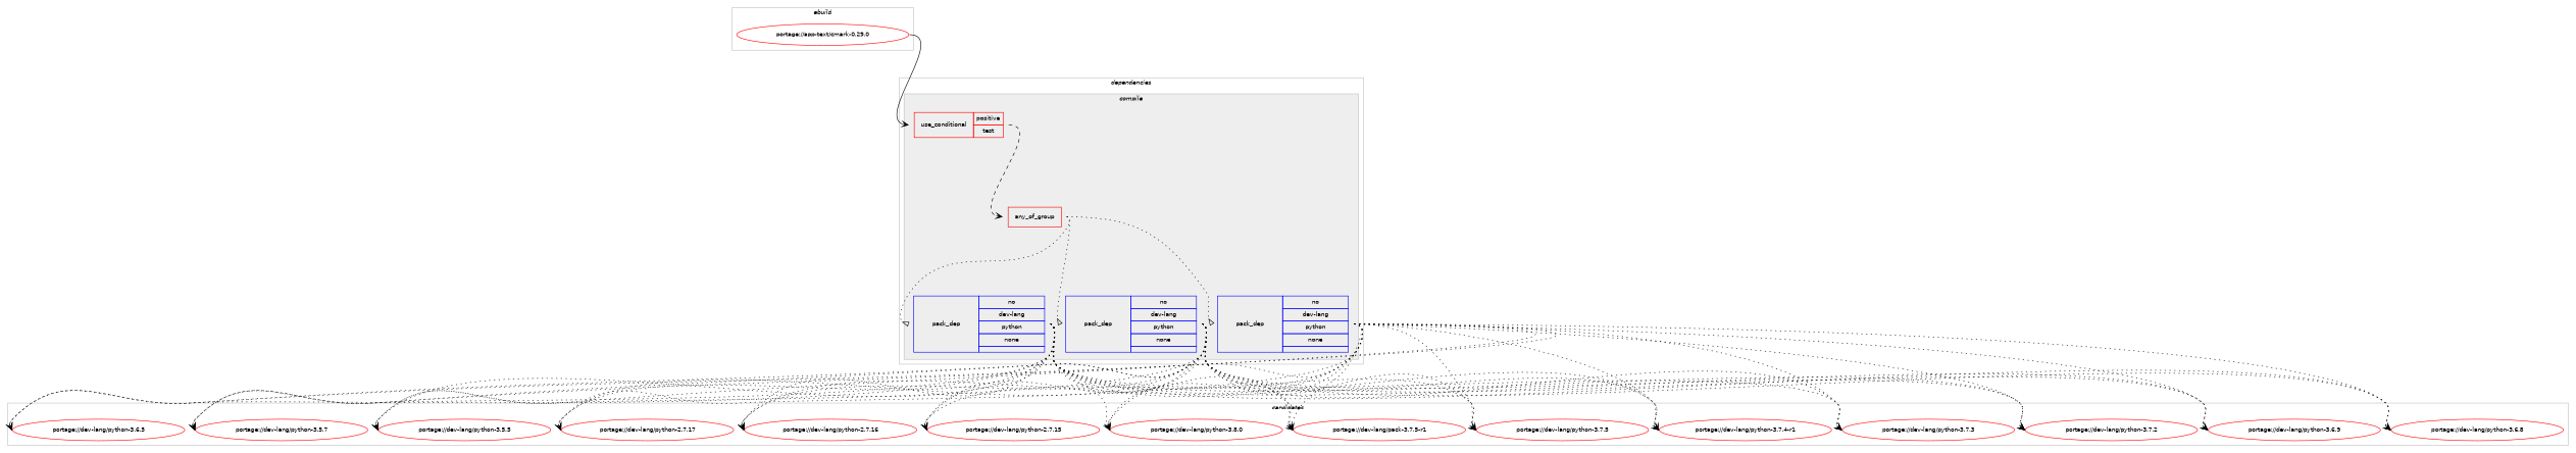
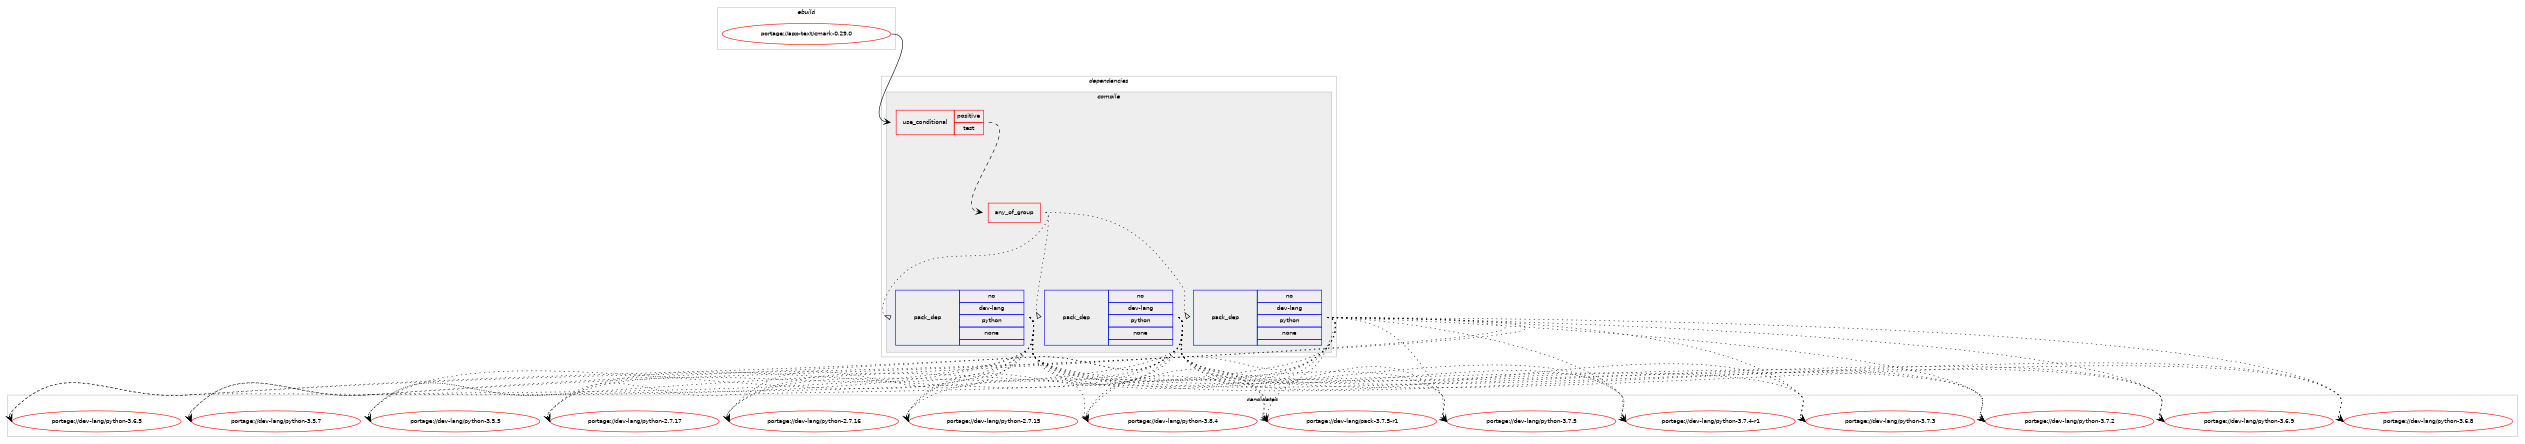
  digraph {
    compound=true
    concentrate=true
    fontname=Helvetica
    fontsize=10
    newrank=true
    rankdir=TB
    ranksep=1.5
    node [color=red fontname=Helvetica fontsize=10]
    edge [arrowhead=vee headport=w style=dotted tailport=e weight=100]
    n1 [label="portage://app-text/cmark-0.29.0" width=4]
    n2 [color=blue label=<<TABLE BORDER="0" CELLBORDER="1" CELLSPACING="0" CELLPADDING="4" WIDTH="220"><TR><TD ROWSPAN="6" CELLPADDING="30">pack_dep</TD></TR><TR><TD WIDTH="110">no</TD></TR><TR><TD>dev-lang</TD></TR><TR><TD>python</TD></TR><TR><TD>none</TD></TR><TR><TD></TD></TR></TABLE>> shape=none]
    n3 [color=blue label=<<TABLE BORDER="0" CELLBORDER="1" CELLSPACING="0" CELLPADDING="4" WIDTH="220"><TR><TD ROWSPAN="6" CELLPADDING="30">pack_dep</TD></TR><TR><TD WIDTH="110">no</TD></TR><TR><TD>dev-lang</TD></TR><TR><TD>python</TD></TR><TR><TD>none</TD></TR><TR><TD></TD></TR></TABLE>> shape=none]
    n4 [color=blue label=<<TABLE BORDER="0" CELLBORDER="1" CELLSPACING="0" CELLPADDING="4" WIDTH="220"><TR><TD ROWSPAN="6" CELLPADDING="30">pack_dep</TD></TR><TR><TD WIDTH="110">no</TD></TR><TR><TD>dev-lang</TD></TR><TR><TD>python</TD></TR><TR><TD>none</TD></TR><TR><TD></TD></TR></TABLE>> shape=none]
    n5 [label=<<TABLE BORDER="0" CELLBORDER="1" CELLSPACING="0" CELLPADDING="4"><TR><TD CELLPADDING="10">any_of_group</TD></TR></TABLE>> shape=none]
    n6 [label=<<TABLE BORDER="0" CELLBORDER="1" CELLSPACING="0" CELLPADDING="4"><TR><TD ROWSPAN="3" CELLPADDING="10">use_conditional</TD></TR><TR><TD>positive</TD></TR><TR><TD>test</TD></TR></TABLE>> shape=none]
    n7 [label="portage://dev-lang/python-2.7.15" width=4]
    n8 [label="portage://dev-lang/python-2.7.16" width=4]
    n9 [label="portage://dev-lang/python-2.7.17" width=4]
    n10 [label="portage://dev-lang/python-3.5.5" width=4]
    n11 [label="portage://dev-lang/python-3.5.7" width=4]
    n12 [label="portage://dev-lang/python-3.6.5" width=4]
    n13 [label="portage://dev-lang/python-3.6.8" width=4]
    n14 [label="portage://dev-lang/python-3.6.9" width=4]
    n15 [label="portage://dev-lang/python-3.7.2" width=4]
    n16 [label="portage://dev-lang/python-3.7.3" width=4]
    n17 [label="portage://dev-lang/python-3.7.4-r1" width=4]
    n18 [label="portage://dev-lang/python-3.7.5" width=4]
    n19 [label="portage://dev-lang/pack-3.7.5-r1" width=4]
-   n20 [label="portage://dev-lang/python-3.8.0" width=4]
+   n20 [label="portage://dev-lang/python-3.8.4" width=4]
    subgraph cluster_1 {
      color=gray
      label=<<i>ebuild</i>>
      rank=same
      n1
    }
    subgraph cluster_2 {
      color=gray
      label=<<i>dependencies</i>>
      subgraph cluster_3 {
        color=gray
        fillcolor="#eeeeee"
        label=<<i>compile</i>>
        style=filled
        subgraph sub_4 {
          color=gray
          fillcolor="#eeeeee"
          label=<<i>compile</i>>
          style=filled
          n6
          subgraph sub_5 {
            color=gray
            fillcolor="#eeeeee"
            label=<<i>compile</i>>
            style=filled
            n5
            subgraph sub_6 {
              color=gray
              fillcolor="#eeeeee"
              label=<<i>compile</i>>
              style=filled
              n2
            }
            subgraph sub_7 {
              color=gray
              fillcolor="#eeeeee"
              label=<<i>compile</i>>
              style=filled
              n3
            }
            subgraph sub_8 {
              color=gray
              fillcolor="#eeeeee"
              label=<<i>compile</i>>
              style=filled
              n4
            }
          }
        }
      }
      subgraph cluster_9 {
        color=gray
        fillcolor="#eeeeee"
        label=<<i>compile and run</i>>
        style=filled
      }
      subgraph cluster_10 {
        color=gray
        fillcolor="#eeeeee"
        label=<<i>run</i>>
        style=filled
      }
    }
    subgraph cluster_11 {
      color=gray
      label=<<i>candidates</i>>
      rank=same
      subgraph sub_12 {
        color=black
        label=<<i>candidates</i>>
        nodesep=1
        rank=same
        n7
        n8
        n9
        n10
        n11
        n12
        n13
        n14
        n15
        n16
        n17
        n18
        n19
        n20
      }
      subgraph sub_13 {
        color=black
        label=<<i>candidates</i>>
        nodesep=1
        rank=same
        n7
        n8
        n9
        n10
        n11
        n12
        n13
        n14
        n15
        n16
        n17
        n18
        n19
        n20
      }
      subgraph sub_14 {
        color=black
        label=<<i>candidates</i>>
        nodesep=1
        rank=same
        n7
        n8
        n9
        n10
        n11
        n12
        n13
        n14
        n15
        n16
        n17
        n18
        n19
        n20
      }
    }
    n1 -> n6 [style=solid weight=20]
    n2 -> n7
    n2 -> n8
    n2 -> n9
    n2 -> n10
    n2 -> n11
    n2 -> n12
    n2 -> n13
    n2 -> n14
    n2 -> n15
    n2 -> n16
    n2 -> n17
    n2 -> n18
    n2 -> n19
    n2 -> n20
    n3 -> n7
    n3 -> n8
    n3 -> n9
    n3 -> n10
    n3 -> n11
    n3 -> n12
    n3 -> n13
    n3 -> n14
    n3 -> n15
    n3 -> n16
    n3 -> n17
    n3 -> n18
    n3 -> n19
    n3 -> n20
    n4 -> n7
    n4 -> n8
    n4 -> n9
    n4 -> n10
    n4 -> n11
    n4 -> n12
    n4 -> n13
    n4 -> n14
    n4 -> n15
    n4 -> n16
    n4 -> n17
    n4 -> n18
    n4 -> n19
    n4 -> n20
    n5 -> n2 [arrowhead=oinv weight=20]
    n5 -> n3 [arrowhead=oinv weight=20]
    n5 -> n4 [arrowhead=oinv weight=20]
    n6 -> n5 [style=dashed weight=20]
  }
